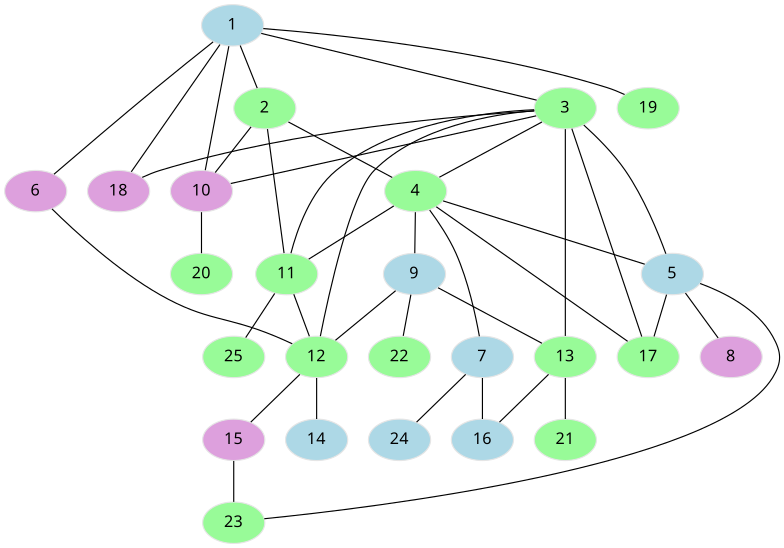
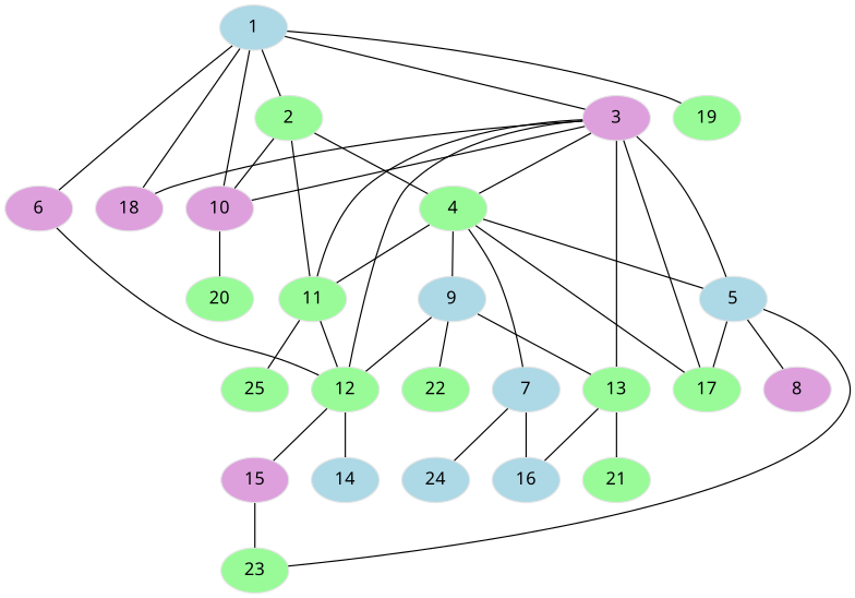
  graph {
    fontname="Noto Sans"
    node [color=gray90 fillcolor=palegreen fontname="Noto Sans" style=filled]
    edge [fontname="Noto Sans" weight=1.0]
    1 [fillcolor=lightblue]
    2
-   3
+   3 [fillcolor=plum]
    6 [fillcolor=plum]
    10 [fillcolor=plum]
    18 [fillcolor=plum]
    19
    4
    11
    5 [fillcolor=lightblue]
    12
    13
    17
    20
    7 [fillcolor=lightblue]
    9 [fillcolor=lightblue]
    25
    8 [fillcolor=plum]
    23
    14 [fillcolor=lightblue]
    15 [fillcolor=plum]
    16 [fillcolor=lightblue]
    21
    24 [fillcolor=lightblue]
    22
    1 -- 2
    1 -- 3
    1 -- 6
    1 -- 10
    1 -- 18
    1 -- 19
    2 -- 10
    2 -- 4
    2 -- 11 [weight=2.0]
    3 -- 10
    3 -- 18
    3 -- 4
    3 -- 11
    3 -- 5
    3 -- 12
    3 -- 13 [weight=7.0]
    3 -- 17
    6 -- 12
    10 -- 20
    4 -- 11
    4 -- 5
    4 -- 17
    4 -- 7
    4 -- 9 [weight=7.0]
    11 -- 12
    11 -- 25
    5 -- 17
    5 -- 8
    5 -- 23
    12 -- 14 [weight=2.0]
    12 -- 15
    13 -- 16
    13 -- 21
    7 -- 16 [weight=2.0]
    7 -- 24
    9 -- 12
    9 -- 13
    9 -- 22
    15 -- 23 [weight=2.0]
  }
